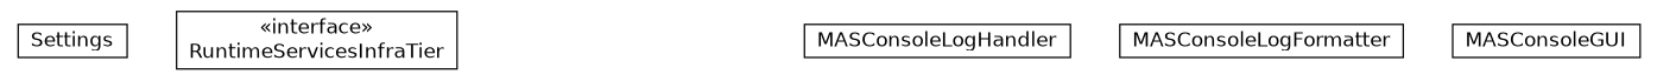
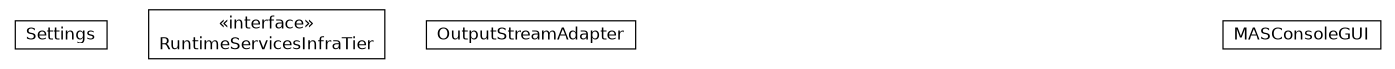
  digraph {
    nodesep=0.25
    ranksep=0.5
    node [fontcolor=black fontname=Helvetica fontsize=14.0 shape=plaintext]
    n1 [label=<<table title="jason.runtime.Settings" border="0" cellborder="1" cellspacing="0" cellpadding="2" port="p" href="./Settings.html"> 		<tr><td><table border="0" cellspacing="0" cellpadding="1"> <tr><td align="center" balign="center"> Settings </td></tr> 		</table></td></tr> 		</table>>]
    n2 [label=<<table title="jason.runtime.RuntimeServicesInfraTier" border="0" cellborder="1" cellspacing="0" cellpadding="2" port="p" href="./RuntimeServicesInfraTier.html"> 		<tr><td><table border="0" cellspacing="0" cellpadding="1"> <tr><td align="center" balign="center"> &#171;interface&#187; </td></tr> <tr><td align="center" balign="center"> RuntimeServicesInfraTier </td></tr> 		</table></td></tr> 		</table>>]
-   n4 [label=<<table title="jason.runtime.MASConsoleLogHandler" border="0" cellborder="1" cellspacing="0" cellpadding="2" port="p" href="./MASConsoleLogHandler.html"> 		<tr><td><table border="0" cellspacing="0" cellpadding="1"> <tr><td align="center" balign="center"> MASConsoleLogHandler </td></tr> 		</table></td></tr> 		</table>>]
-   n5 [label=<<table title="jason.runtime.MASConsoleLogFormatter" border="0" cellborder="1" cellspacing="0" cellpadding="2" port="p" href="./MASConsoleLogFormatter.html"> 		<tr><td><table border="0" cellspacing="0" cellpadding="1"> <tr><td align="center" balign="center"> MASConsoleLogFormatter </td></tr> 		</table></td></tr> 		</table>>]
+   n3 [label=<<table title="jason.runtime.OutputStreamAdapter" border="0" cellborder="1" cellspacing="0" cellpadding="2" port="p" href="./OutputStreamAdapter.html"> 		<tr><td><table border="0" cellspacing="0" cellpadding="1"> <tr><td align="center" balign="center"> OutputStreamAdapter </td></tr> 		</table></td></tr> 		</table>>]
    n6 [label=<<table title="jason.runtime.MASConsoleGUI" border="0" cellborder="1" cellspacing="0" cellpadding="2" port="p" href="./MASConsoleGUI.html"> 		<tr><td><table border="0" cellspacing="0" cellpadding="1"> <tr><td align="center" balign="center"> MASConsoleGUI </td></tr> 		</table></td></tr> 		</table>>]
  }
